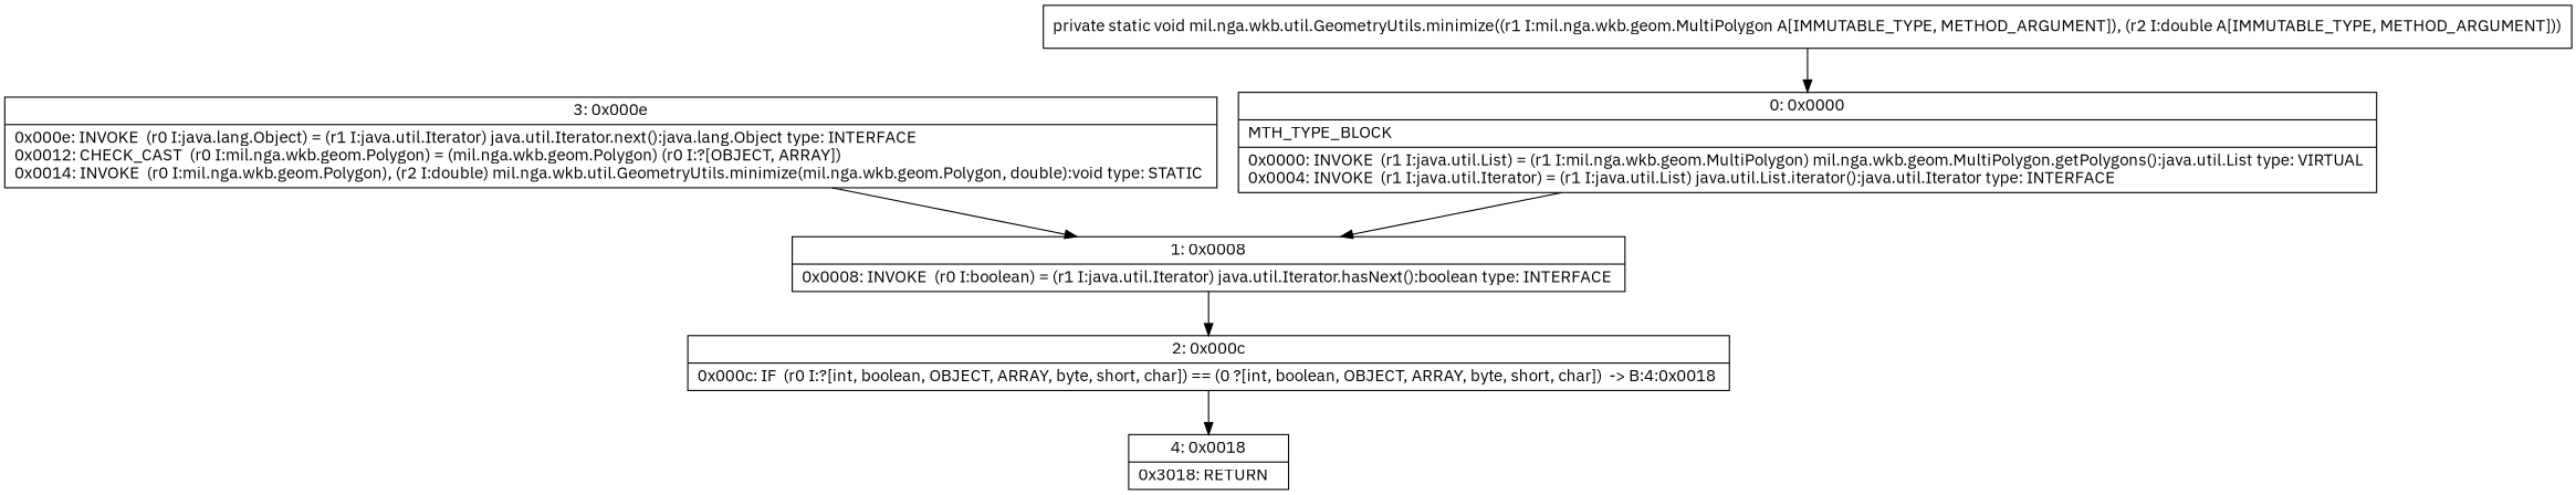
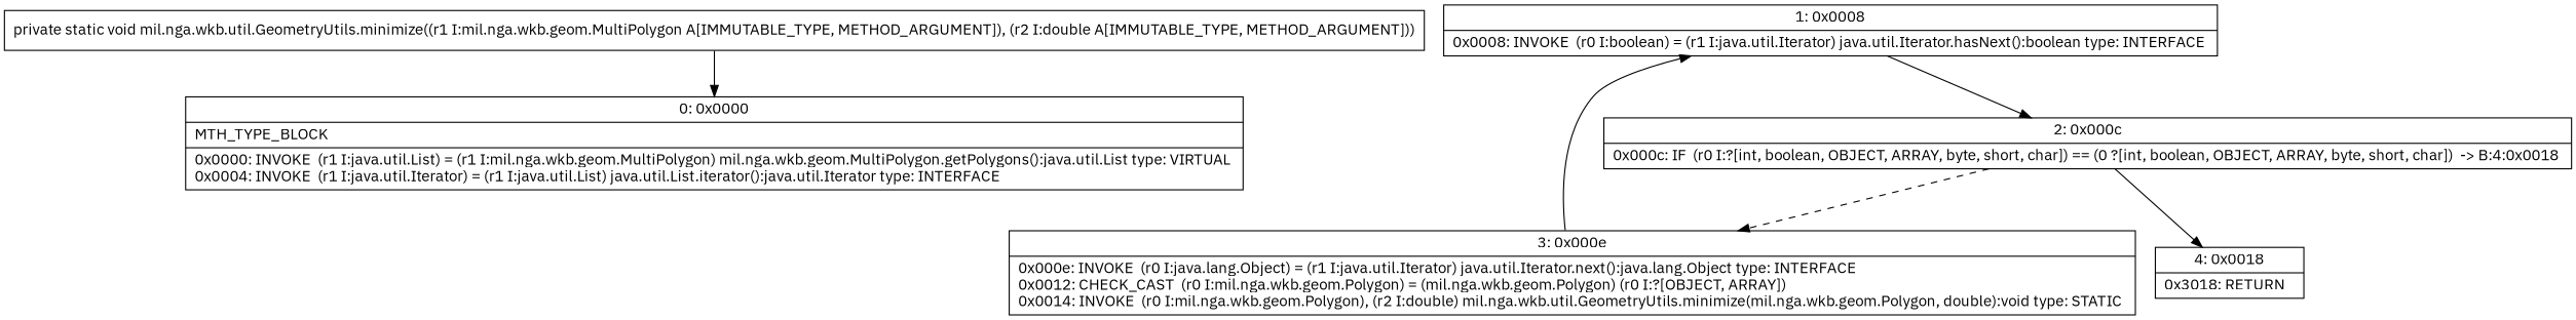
  digraph {
    fontname="IBM Plex Sans"
    node [fontname="IBM Plex Sans" shape=record]
    edge [fontname="IBM Plex Sans"]
    n1 [label="{0\:\ 0x0000|MTH_TYPE_BLOCK\l|0x0000: INVOKE  (r1 I:java.util.List) = (r1 I:mil.nga.wkb.geom.MultiPolygon) mil.nga.wkb.geom.MultiPolygon.getPolygons():java.util.List type: VIRTUAL \l0x0004: INVOKE  (r1 I:java.util.Iterator) = (r1 I:java.util.List) java.util.List.iterator():java.util.Iterator type: INTERFACE \l}"]
    n2 [label="{1\:\ 0x0008|0x0008: INVOKE  (r0 I:boolean) = (r1 I:java.util.Iterator) java.util.Iterator.hasNext():boolean type: INTERFACE \l}"]
    n3 [label="{2\:\ 0x000c|0x000c: IF  (r0 I:?[int, boolean, OBJECT, ARRAY, byte, short, char]) == (0 ?[int, boolean, OBJECT, ARRAY, byte, short, char])  \-\> B:4:0x0018 \l}"]
    n4 [label="{3\:\ 0x000e|0x000e: INVOKE  (r0 I:java.lang.Object) = (r1 I:java.util.Iterator) java.util.Iterator.next():java.lang.Object type: INTERFACE \l0x0012: CHECK_CAST  (r0 I:mil.nga.wkb.geom.Polygon) = (mil.nga.wkb.geom.Polygon) (r0 I:?[OBJECT, ARRAY]) \l0x0014: INVOKE  (r0 I:mil.nga.wkb.geom.Polygon), (r2 I:double) mil.nga.wkb.util.GeometryUtils.minimize(mil.nga.wkb.geom.Polygon, double):void type: STATIC \l}"]
    n5 [label="{4\:\ 0x0018|0x3018: RETURN   \l}"]
    n6 [label="{private static void mil.nga.wkb.util.GeometryUtils.minimize((r1 I:mil.nga.wkb.geom.MultiPolygon A[IMMUTABLE_TYPE, METHOD_ARGUMENT]), (r2 I:double A[IMMUTABLE_TYPE, METHOD_ARGUMENT])) }"]
-   n1 -> n2
    n2 -> n3
+   n3 -> n4 [style=dashed]
    n3 -> n5
    n4 -> n2
    n6 -> n1
  }
